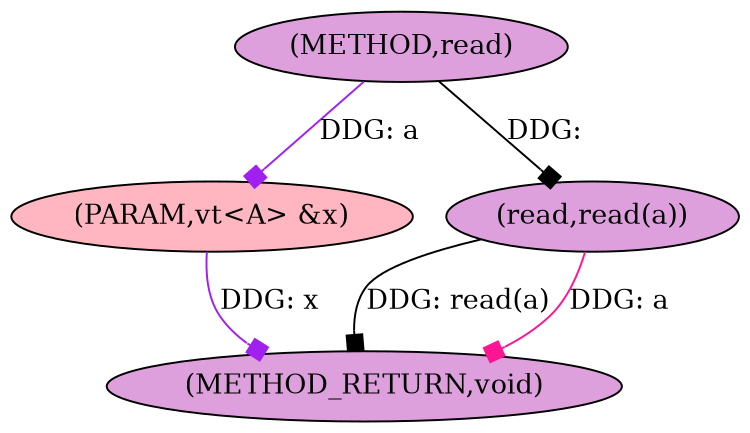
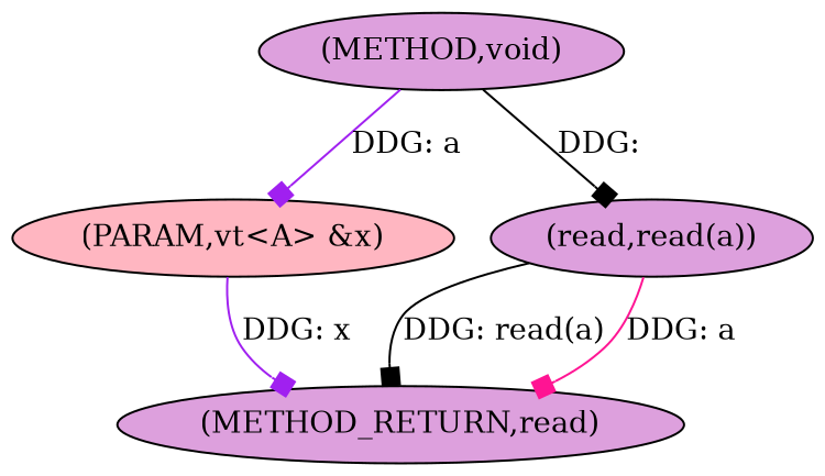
  digraph {
    node [fillcolor=plum style=filled]
    edge [arrowhead=box color=purple]
-   n1 [label="(METHOD,read)"]
+   n1 [label="(METHOD,void)"]
    n2 [fillcolor=lightpink label="(PARAM,vt<A> &x)"]
    n3 [label="(read,read(a))"]
-   n4 [label="(METHOD_RETURN,void)"]
+   n4 [label="(METHOD_RETURN,read)"]
    n1 -> n2 [label="DDG: a"]
    n1 -> n3 [color=black label="DDG: "]
    n2 -> n4 [label="DDG: x"]
    n3 -> n4 [color=black label="DDG: read(a)"]
    n3 -> n4 [color=deeppink label="DDG: a"]
  }
